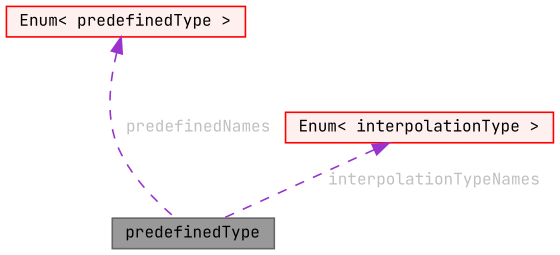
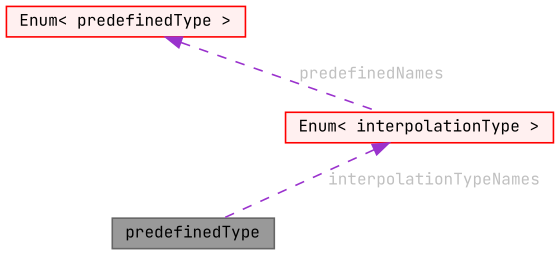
  digraph {
    fontname="JetBrains Mono"
    node [color=red fillcolor="#FFF0F0" fontname="JetBrains Mono" fontsize=10 shape=box style=filled]
    edge [color=darkorchid3 dir=back fontcolor=grey fontname="JetBrains Mono" fontsize=10 labelfontname=Helvetica labelfontsize=10 style=dashed]
    n1 [color=gray40 fillcolor=grey60 fontcolor=black height=0.2 label=predefinedType width=0.4]
    n2 [height=0.2 label="Enum\< interpolationType \>" width=0.4]
    n3 [height=0.2 label="Enum\< predefinedType \>" width=0.4]
    n2 -> n1 [label=" interpolationTypeNames"]
-   n3 -> n1 [label=" predefinedNames"]
+   n3 -> n2 [label=" predefinedNames"]
  }
